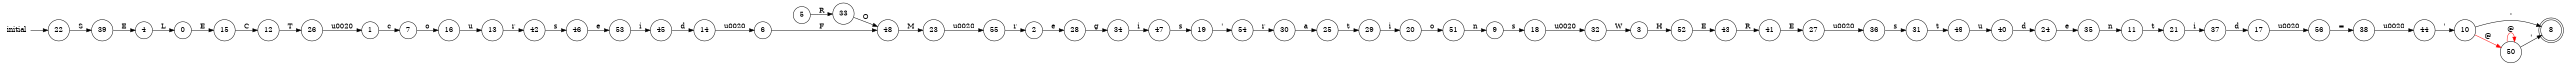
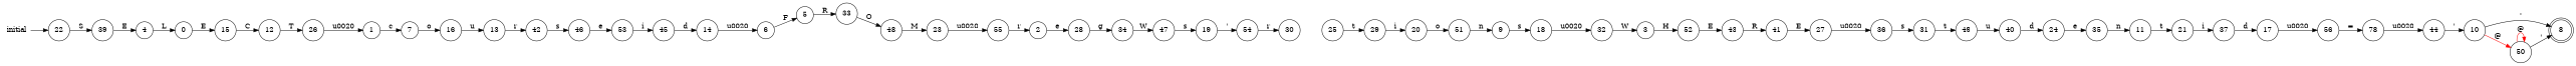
  digraph {
    rankdir=LR
    node [shape=circle]
    0
    15
    12
    26
    1
    7
    16
    13
    2
    28
    34
    47
    3
    52
    43
    41
    4
    5
    33
    48
    23
    6
    42
    8 [shape=doublecircle]
    9
    18
    32
    10
    50
    11
    21
    37
    17
    46
    53
    14
    56
-   38
+   38 [label=78]
    44
    19
    54
    30
    25
    20
    51
    22
    39
    initial [shape=plaintext]
    55
    24
    35
    29
    27
    36
    31
    49
    40
    45
    0 -> 15 [label=E]
    15 -> 12 [label=C]
    12 -> 26 [label=T]
    26 -> 1 [label="\u0020"]
    1 -> 7 [label=c]
    7 -> 16 [label=o]
    16 -> 13 [label=u]
    13 -> 42 [label=r]
    2 -> 28 [label=e]
    28 -> 34 [label=g]
-   34 -> 47 [label=i]
+   34 -> 47 [label=W]
    47 -> 19 [label=s]
    3 -> 52 [label=H]
    52 -> 43 [label=E]
    43 -> 41 [label=R]
    41 -> 27 [label=E]
    4 -> 0 [label=L]
    5 -> 33 [label=R]
    33 -> 48 [label=O]
    48 -> 23 [label=M]
    23 -> 55 [label="\u0020"]
-   6 -> 48 [label=F]
+   6 -> 5 [label=F]
    42 -> 46 [label=s]
    9 -> 18 [label=s]
    18 -> 32 [label="\u0020"]
    32 -> 3 [label=W]
    10 -> 8 [label="'"]
    10 -> 50 [color=red label="@"]
    50 -> 8 [label="'"]
    50 -> 50 [color=red label="@"]
    11 -> 21 [label=t]
    21 -> 37 [label=i]
    37 -> 17 [label=d]
    17 -> 56 [label="\u0020"]
    46 -> 53 [label=e]
    53 -> 45 [label=i]
    14 -> 6 [label="\u0020"]
    56 -> 38 [label="="]
    38 -> 44 [label="\u0020"]
    44 -> 10 [label="'"]
    19 -> 54 [label="'"]
    54 -> 30 [label=r]
-   30 -> 25 [label=a]
    25 -> 29 [label=t]
    20 -> 51 [label=o]
    51 -> 9 [label=n]
    22 -> 39 [label=S]
    39 -> 4 [label=E]
    initial -> 22
    55 -> 2 [label=r]
    24 -> 35 [label=e]
    35 -> 11 [label=n]
    29 -> 20 [label=i]
    27 -> 36 [label="\u0020"]
    36 -> 31 [label=s]
    31 -> 49 [label=t]
    49 -> 40 [label=u]
    40 -> 24 [label=d]
    45 -> 14 [label=d]
  }
